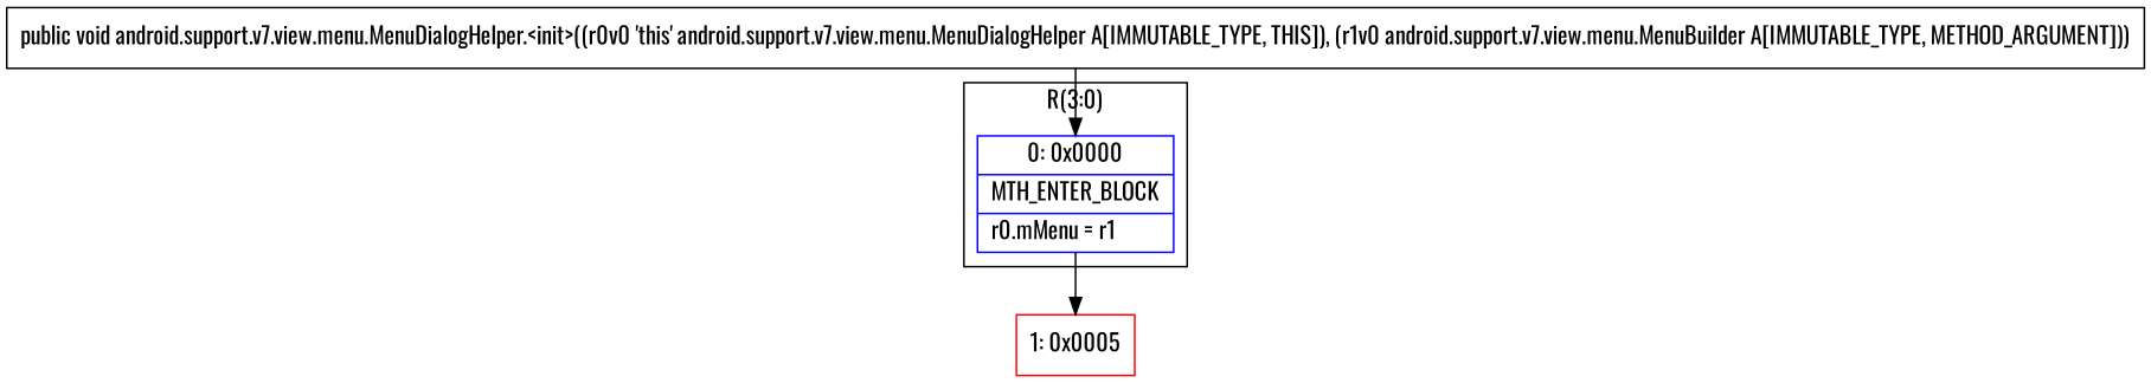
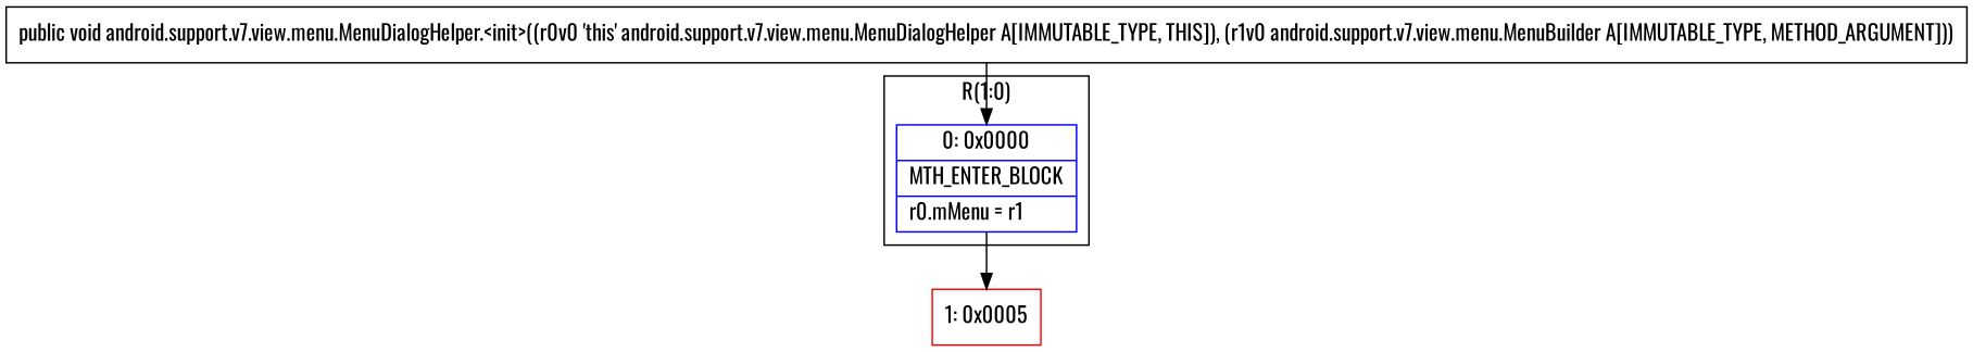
  digraph {
    fontname=Oswald
    node [shape=record fontname=Oswald]
    edge [fontname=Oswald]
    n1 [color=blue label="{0\:\ 0x0000|MTH_ENTER_BLOCK\l|r0.mMenu = r1\l}"]
    n2 [color=red label="{1\:\ 0x0005}"]
    n3 [label="{public void android.support.v7.view.menu.MenuDialogHelper.\<init\>((r0v0 'this' android.support.v7.view.menu.MenuDialogHelper A[IMMUTABLE_TYPE, THIS]), (r1v0 android.support.v7.view.menu.MenuBuilder A[IMMUTABLE_TYPE, METHOD_ARGUMENT])) }"]
    subgraph cluster_1 {
-     label="R(3:0)"
+     label="R(1:0)"
      n1
    }
    n1 -> n2
    n3 -> n1
  }
